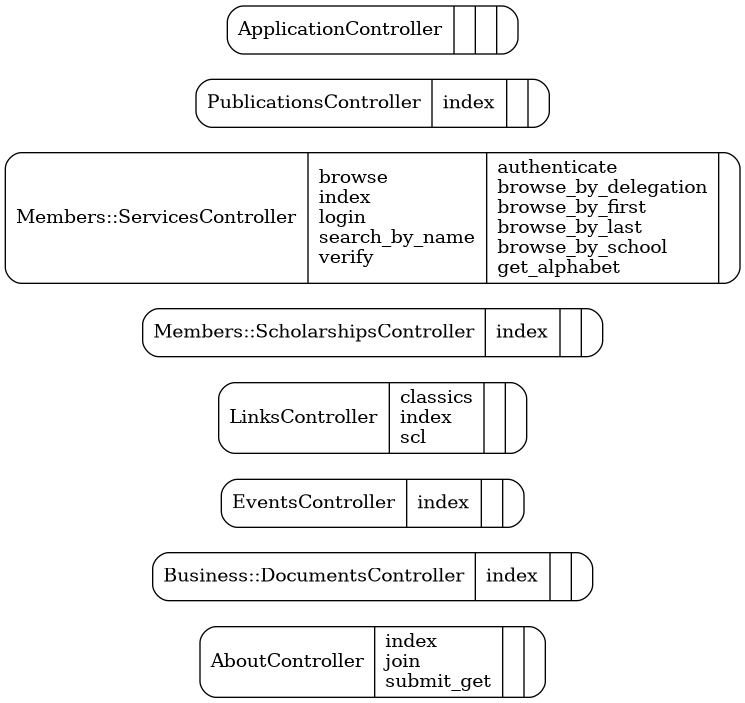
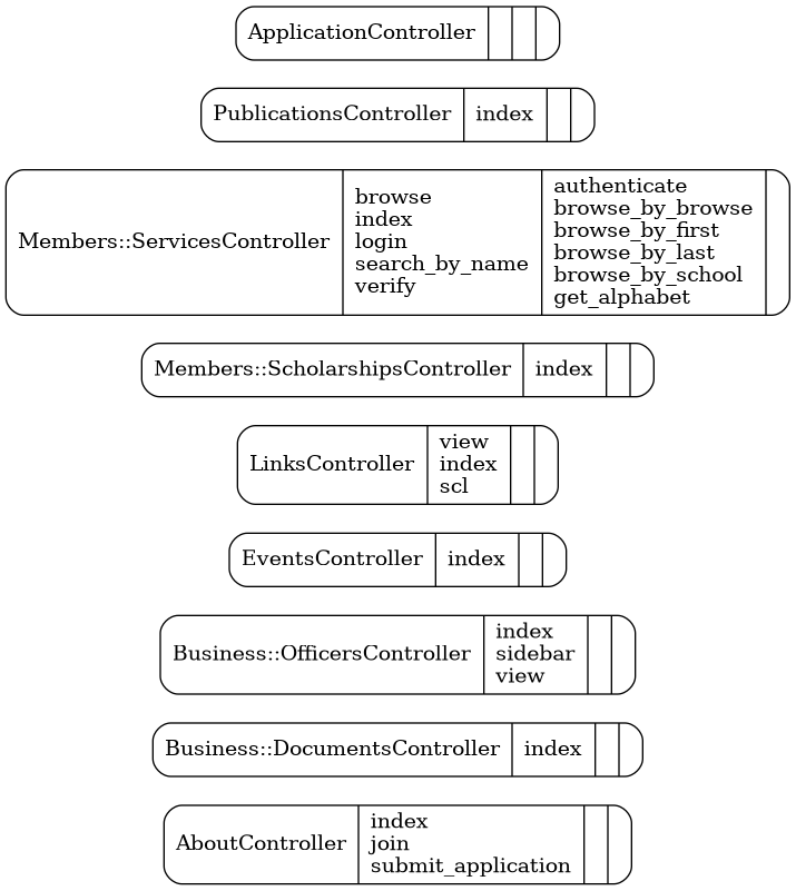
  digraph {
    splines=true
    rankdir=LR
    node [shape=Mrecord]
-   n1 [label="{AboutController|index\ljoin\lsubmit_get\l|\l|\l}"]
+   n1 [label="{AboutController|index\ljoin\lsubmit_application\l|\l|\l}"]
    n2 [label="{Business::DocumentsController|index\l|\l|\l}"]
+   n3 [label="{Business::OfficersController|index\lsidebar\lview\l|\l|\l}"]
    n4 [label="{EventsController|index\l|\l|\l}"]
-   n5 [label="{LinksController|classics\lindex\lscl\l|\l|\l}"]
+   n5 [label="{LinksController|view\lindex\lscl\l|\l|\l}"]
    n6 [label="{Members::ScholarshipsController|index\l|\l|\l}"]
-   n7 [label="{Members::ServicesController|browse\lindex\llogin\lsearch_by_name\lverify\l|authenticate\lbrowse_by_delegation\lbrowse_by_first\lbrowse_by_last\lbrowse_by_school\lget_alphabet\l|\l}"]
+   n7 [label="{Members::ServicesController|browse\lindex\llogin\lsearch_by_name\lverify\l|authenticate\lbrowse_by_browse\lbrowse_by_first\lbrowse_by_last\lbrowse_by_school\lget_alphabet\l|\l}"]
    n8 [label="{PublicationsController|index\l|\l|\l}"]
    n9 [label="{ApplicationController|\l|\l|\l}"]
  }
